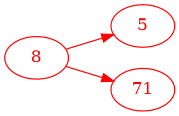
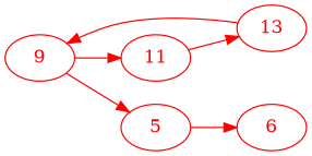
  digraph {
    rankdir=LR
    node [color=red fontcolor=red]
    edge [color=red]
    n1 [label=5]
-   11 [label=71]
-   8
+   6
+   11
+   13
+   8 [label=9]
+   n1 -> 6
+   11 -> 13
+   13 -> 8
    8 -> n1
    8 -> 11
  }
